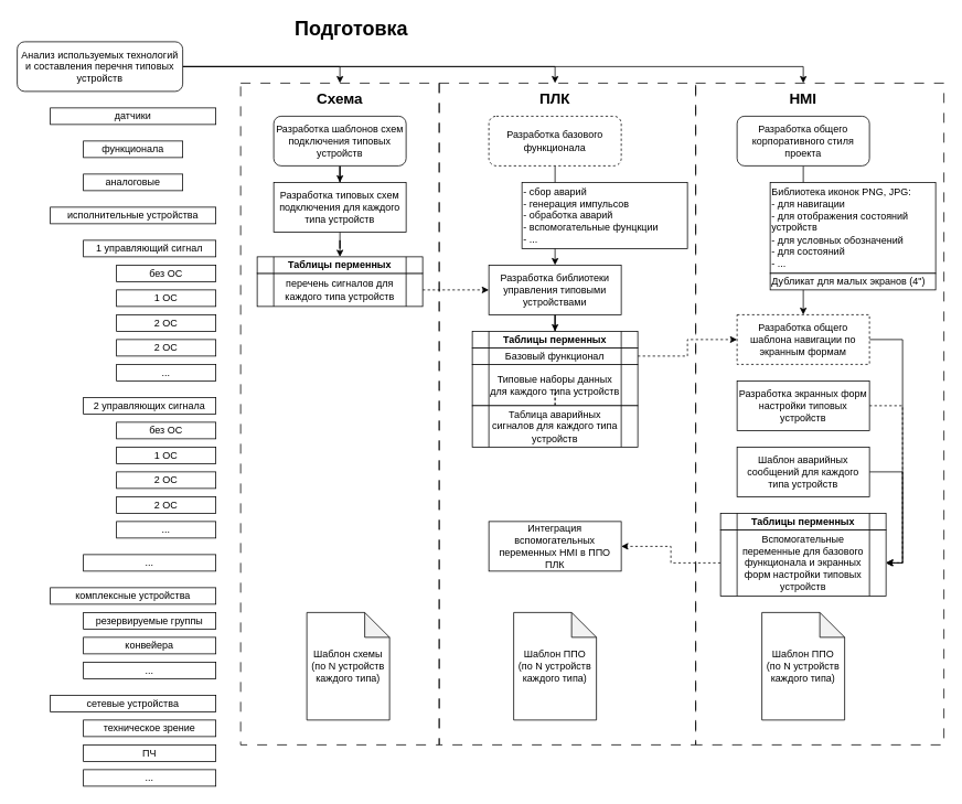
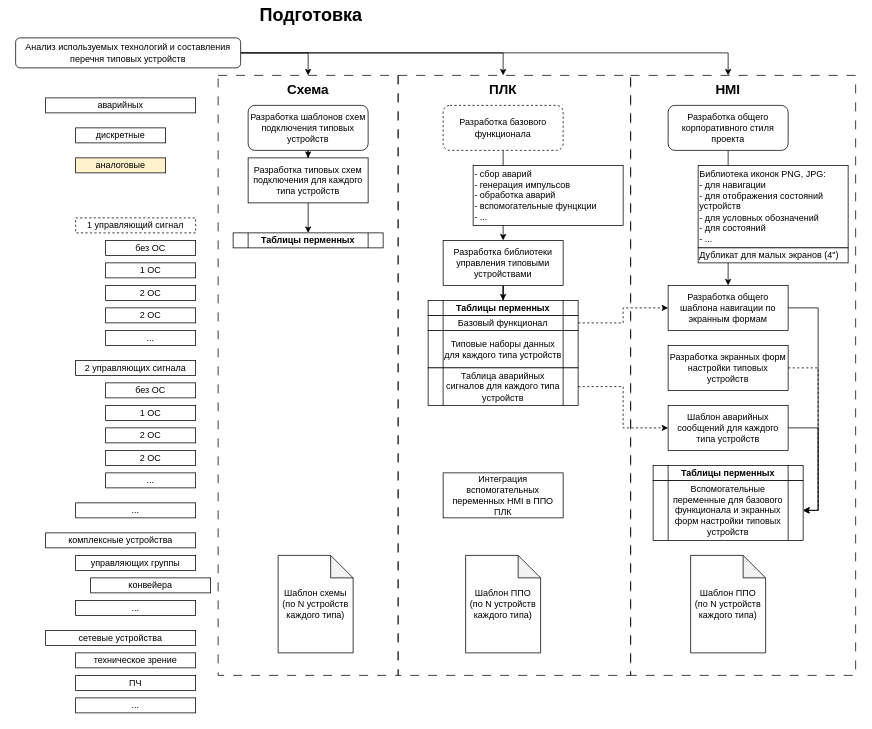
  <mxCell id="0" />
  <mxCell id="1" parent="0" />
  <mxCell id="2" value="" style="rounded=0;whiteSpace=wrap;html=1;fillColor=none;dashed=1;dashPattern=12 12;" vertex="1" parent="1"><mxGeometry x="840" y="100" width="300" height="800" as="geometry" /></mxCell>
  <mxCell id="3" value="" style="rounded=0;whiteSpace=wrap;html=1;fillColor=none;dashed=1;dashPattern=12 12;" vertex="1" parent="1"><mxGeometry x="530" y="100" width="310" height="800" as="geometry" /></mxCell>
  <mxCell id="4" value="" style="rounded=0;whiteSpace=wrap;html=1;fillColor=none;dashed=1;dashPattern=12 12;" vertex="1" parent="1"><mxGeometry x="290" y="100" width="240" height="800" as="geometry" /></mxCell>
- <mxCell id="5" value="Подготовка" style="text;html=1;align=center;verticalAlign=middle;whiteSpace=wrap;rounded=0;fontSize=24;fontStyle=1" vertex="1" parent="1"><mxGeometry x="344" width="160" height="30" as="geometry" y="20" /></mxCell>
+ <mxCell id="5" value="Подготовка" style="text;html=1;align=center;verticalAlign=middle;whiteSpace=wrap;rounded=0;fontSize=24;fontStyle=1" vertex="1" parent="1"><mxGeometry x="334" y="5" width="160" height="30" as="geometry" /></mxCell>
  <mxCell id="6" value="&lt;font style=&quot;font-size: 18px;&quot;&gt;ПЛК&lt;/font&gt;" style="text;html=1;align=center;verticalAlign=middle;whiteSpace=wrap;rounded=0;fontSize=25;fontStyle=1" vertex="1" parent="1"><mxGeometry x="590" y="100" width="160" height="30" as="geometry" /></mxCell>
  <mxCell id="7" value="&lt;font style=&quot;font-size: 18px;&quot;&gt;HMI&lt;/font&gt;" style="text;html=1;align=center;verticalAlign=middle;whiteSpace=wrap;rounded=0;fontSize=25;fontStyle=1" vertex="1" parent="1"><mxGeometry x="890" y="100" width="160" height="30" as="geometry" /></mxCell>
  <mxCell id="8" value="&lt;span style=&quot;font-size: 18px;&quot;&gt;Схема&lt;/span&gt;" style="text;html=1;align=center;verticalAlign=middle;whiteSpace=wrap;rounded=0;fontSize=25;fontStyle=1" vertex="1" parent="1"><mxGeometry x="330" y="100" width="160" height="30" as="geometry" /></mxCell>
- <mxCell id="9" value="датчики" style="rounded=0;whiteSpace=wrap;html=1;" vertex="1" parent="1"><mxGeometry x="60" y="130" width="200" height="20" as="geometry" /></mxCell>
+ <mxCell id="9" value="аварийных" style="rounded=0;whiteSpace=wrap;html=1;" vertex="1" parent="1"><mxGeometry x="60" y="130" width="200" height="20" as="geometry" /></mxCell>
  <mxCell id="10" style="edgeStyle=orthogonalEdgeStyle;rounded=0;orthogonalLoop=1;jettySize=auto;html=1;entryX=0.5;entryY=0;entryDx=0;entryDy=0;" edge="1" parent="1" source="13" target="8"><mxGeometry relative="1" as="geometry" /></mxCell>
  <mxCell id="11" style="edgeStyle=orthogonalEdgeStyle;rounded=0;orthogonalLoop=1;jettySize=auto;html=1;entryX=0.5;entryY=0;entryDx=0;entryDy=0;" edge="1" parent="1" source="13" target="6"><mxGeometry relative="1" as="geometry" /></mxCell>
  <mxCell id="12" style="edgeStyle=orthogonalEdgeStyle;rounded=0;orthogonalLoop=1;jettySize=auto;html=1;entryX=0.5;entryY=0;entryDx=0;entryDy=0;" edge="1" parent="1" source="13" target="7"><mxGeometry relative="1" as="geometry" /></mxCell>
- <mxCell id="13" value="Анализ используемых технологий и составления перечня типовых устройств" style="rounded=1;whiteSpace=wrap;html=1;" vertex="1" parent="1"><mxGeometry x="20" y="50" width="200" height="60" as="geometry" /></mxCell>
- <mxCell id="14" value="функционала" style="rounded=0;whiteSpace=wrap;html=1;" vertex="1" parent="1"><mxGeometry x="100" y="170" width="120" height="20" as="geometry" /></mxCell>
- <mxCell id="15" value="аналоговые" style="rounded=0;whiteSpace=wrap;html=1;" vertex="1" parent="1"><mxGeometry x="100" y="210" width="120" height="20" as="geometry" /></mxCell>
- <mxCell id="16" value="исполнительные устройства" style="rounded=0;whiteSpace=wrap;html=1;" vertex="1" parent="1"><mxGeometry x="60" y="250" width="200" height="20" as="geometry" /></mxCell>
- <mxCell id="17" value="1 управляющий сигнал" style="rounded=0;whiteSpace=wrap;html=1;" vertex="1" parent="1"><mxGeometry x="100" y="290" width="160" height="20" as="geometry" /></mxCell>
+ <mxCell id="13" value="Анализ используемых технологий и составления перечня типовых устройств" style="rounded=1;whiteSpace=wrap;html=1;" vertex="1" parent="1"><mxGeometry x="20" y="50" width="300" height="40" as="geometry" /></mxCell>
+ <mxCell id="14" value="дискретные" style="rounded=0;whiteSpace=wrap;html=1;" vertex="1" parent="1"><mxGeometry x="100" y="170" width="120" height="20" as="geometry" /></mxCell>
+ <mxCell id="15" value="аналоговые" style="rounded=0;whiteSpace=wrap;html=1;fillColor=#fff2cc;" vertex="1" parent="1"><mxGeometry x="100" y="210" width="120" height="20" as="geometry" /></mxCell>
+ <mxCell id="17" value="1 управляющий сигнал" style="rounded=0;whiteSpace=wrap;html=1;dashed=1;" vertex="1" parent="1"><mxGeometry x="100" y="290" width="160" height="20" as="geometry" /></mxCell>
  <mxCell id="18" value="2 управляющих сигнала" style="rounded=0;whiteSpace=wrap;html=1;" vertex="1" parent="1"><mxGeometry x="100" y="480" width="160" height="20" as="geometry" /></mxCell>
  <mxCell id="19" value="без ОС" style="rounded=0;whiteSpace=wrap;html=1;" vertex="1" parent="1"><mxGeometry x="140" y="320" width="120" height="20" as="geometry" /></mxCell>
  <mxCell id="20" value="1 ОС" style="rounded=0;whiteSpace=wrap;html=1;" vertex="1" parent="1"><mxGeometry x="140" y="350" width="120" height="20" as="geometry" /></mxCell>
  <mxCell id="21" value="2 ОС" style="rounded=0;whiteSpace=wrap;html=1;" vertex="1" parent="1"><mxGeometry x="140" y="380" width="120" height="20" as="geometry" /></mxCell>
  <mxCell id="22" value="2 ОС" style="rounded=0;whiteSpace=wrap;html=1;" vertex="1" parent="1"><mxGeometry x="140" y="410" width="120" height="20" as="geometry" /></mxCell>
  <mxCell id="23" value="..." style="rounded=0;whiteSpace=wrap;html=1;" vertex="1" parent="1"><mxGeometry x="140" y="440" width="120" height="20" as="geometry" /></mxCell>
  <mxCell id="24" value="без ОС" style="rounded=0;whiteSpace=wrap;html=1;" vertex="1" parent="1"><mxGeometry x="140" y="510" width="120" height="20" as="geometry" /></mxCell>
  <mxCell id="25" value="1 ОС" style="rounded=0;whiteSpace=wrap;html=1;" vertex="1" parent="1"><mxGeometry x="140" y="540" width="120" height="20" as="geometry" /></mxCell>
  <mxCell id="26" value="2 ОС" style="rounded=0;whiteSpace=wrap;html=1;" vertex="1" parent="1"><mxGeometry x="140" y="570" width="120" height="20" as="geometry" /></mxCell>
  <mxCell id="27" value="2 ОС" style="rounded=0;whiteSpace=wrap;html=1;" vertex="1" parent="1"><mxGeometry x="140" y="600" width="120" height="20" as="geometry" /></mxCell>
  <mxCell id="28" value="..." style="rounded=0;whiteSpace=wrap;html=1;" vertex="1" parent="1"><mxGeometry x="140" y="630" width="120" height="20" as="geometry" /></mxCell>
  <mxCell id="29" value="..." style="rounded=0;whiteSpace=wrap;html=1;" vertex="1" parent="1"><mxGeometry x="100" y="670" width="160" height="20" as="geometry" /></mxCell>
  <mxCell id="30" value="комплексные устройства" style="rounded=0;whiteSpace=wrap;html=1;" vertex="1" parent="1"><mxGeometry x="60" y="710" width="200" height="20" as="geometry" /></mxCell>
- <mxCell id="31" value="резервируемые группы" style="rounded=0;whiteSpace=wrap;html=1;" vertex="1" parent="1"><mxGeometry x="100" y="740" width="160" height="20" as="geometry" /></mxCell>
- <mxCell id="32" value="конвейера" style="rounded=0;whiteSpace=wrap;html=1;" vertex="1" parent="1"><mxGeometry x="100" y="770" width="160" height="20" as="geometry" /></mxCell>
+ <mxCell id="31" value="управляющих группы" style="rounded=0;whiteSpace=wrap;html=1;" vertex="1" parent="1"><mxGeometry x="100" y="740" width="160" height="20" as="geometry" /></mxCell>
+ <mxCell id="32" value="конвейера" style="rounded=0;whiteSpace=wrap;html=1;" vertex="1" parent="1"><mxGeometry x="120" y="770" width="160" height="20" as="geometry" /></mxCell>
  <mxCell id="33" value="..." style="rounded=0;whiteSpace=wrap;html=1;" vertex="1" parent="1"><mxGeometry x="100" y="800" width="160" height="20" as="geometry" /></mxCell>
  <mxCell id="34" style="edgeStyle=orthogonalEdgeStyle;rounded=0;orthogonalLoop=1;jettySize=auto;html=1;entryX=0.5;entryY=0;entryDx=0;entryDy=0;" edge="1" parent="1" source="35" target="48"><mxGeometry relative="1" as="geometry" /></mxCell>
  <mxCell id="35" value="Разработка шаблонов схем подключения типовых устройств" style="rounded=1;whiteSpace=wrap;html=1;" vertex="1" parent="1"><mxGeometry x="330" y="140" width="160" height="60" as="geometry" /></mxCell>
  <mxCell id="36" style="edgeStyle=orthogonalEdgeStyle;rounded=0;orthogonalLoop=1;jettySize=auto;html=1;entryX=0.5;entryY=0;entryDx=0;entryDy=0;" edge="1" parent="1" source="37" target="53"><mxGeometry relative="1" as="geometry" /></mxCell>
  <mxCell id="37" value="Разработка общего корпоративного стиля проекта" style="rounded=1;whiteSpace=wrap;html=1;" vertex="1" parent="1"><mxGeometry x="890" y="140" width="160" height="60" as="geometry" /></mxCell>
  <mxCell id="38" style="edgeStyle=orthogonalEdgeStyle;rounded=0;orthogonalLoop=1;jettySize=auto;html=1;" edge="1" parent="1" source="39" target="42"><mxGeometry relative="1" as="geometry" /></mxCell>
  <mxCell id="39" value="Разработка базового функционала" style="rounded=1;whiteSpace=wrap;html=1;dashed=1;" vertex="1" parent="1"><mxGeometry x="590" y="140" width="160" height="60" as="geometry" /></mxCell>
  <mxCell id="40" value="- сбор аварий&lt;br&gt;- генерация импульсов&lt;br&gt;- обработка аварий&lt;br&gt;- вспомогательные фунцкции&lt;br&gt;- ..." style="rounded=0;whiteSpace=wrap;html=1;align=left;" vertex="1" parent="1"><mxGeometry x="630" y="220" width="200" height="80" as="geometry" /></mxCell>
  <mxCell id="41" style="edgeStyle=orthogonalEdgeStyle;rounded=0;orthogonalLoop=1;jettySize=auto;html=1;entryX=0.5;entryY=0;entryDx=0;entryDy=0;" edge="1" parent="1" source="42" target="45"><mxGeometry relative="1" as="geometry" /></mxCell>
  <mxCell id="42" value="Разработка библиотеки управления типовыми устройствами" style="rounded=0;whiteSpace=wrap;html=1;" vertex="1" parent="1"><mxGeometry x="590" y="320" width="160" height="60" as="geometry" /></mxCell>
  <mxCell id="43" style="edgeStyle=orthogonalEdgeStyle;rounded=0;orthogonalLoop=1;jettySize=auto;html=1;entryX=0;entryY=0.5;entryDx=0;entryDy=0;dashed=1;" edge="1" parent="1" source="44" target="53"><mxGeometry relative="1" as="geometry" /></mxCell>
  <mxCell id="44" value="Базовый функционал" style="shape=process;whiteSpace=wrap;html=1;backgroundOutline=1;" vertex="1" parent="1"><mxGeometry x="570" y="420" width="200" height="20" as="geometry" /></mxCell>
  <mxCell id="45" value="Таблицы перменных" style="shape=process;whiteSpace=wrap;html=1;backgroundOutline=1;fontStyle=1" vertex="1" parent="1"><mxGeometry x="570" y="400" width="200" height="20" as="geometry" /></mxCell>
  <mxCell id="46" value="Типовые наборы данных для каждого типа устройств" style="shape=process;whiteSpace=wrap;html=1;backgroundOutline=1;" vertex="1" parent="1"><mxGeometry x="570" y="440" width="200" height="50" as="geometry" /></mxCell>
  <mxCell id="47" style="edgeStyle=orthogonalEdgeStyle;rounded=0;orthogonalLoop=1;jettySize=auto;html=1;entryX=0.5;entryY=0;entryDx=0;entryDy=0;" edge="1" parent="1" source="48" target="51"><mxGeometry relative="1" as="geometry" /></mxCell>
- <mxCell id="48" value="Разработка типовых схем подключения для каждого типа устройств" style="rounded=0;whiteSpace=wrap;html=1;" vertex="1" parent="1"><mxGeometry x="330" y="220" width="160" height="60" as="geometry" /></mxCell>
- <mxCell id="49" style="edgeStyle=orthogonalEdgeStyle;rounded=0;orthogonalLoop=1;jettySize=auto;html=1;entryX=0;entryY=0.5;entryDx=0;entryDy=0;dashed=1;" edge="1" parent="1" source="50" target="42"><mxGeometry relative="1" as="geometry" /></mxCell>
- <mxCell id="50" value="перечень сигналов для каждого типа устройств" style="shape=process;whiteSpace=wrap;html=1;backgroundOutline=1;" vertex="1" parent="1"><mxGeometry x="310" y="330" width="200" height="40" as="geometry" /></mxCell>
+ <mxCell id="48" value="Разработка типовых схем подключения для каждого типа устройств" style="rounded=0;whiteSpace=wrap;html=1;" vertex="1" parent="1"><mxGeometry x="330" y="210" width="160" height="60" as="geometry" /></mxCell>
  <mxCell id="51" value="Таблицы перменных" style="shape=process;whiteSpace=wrap;html=1;backgroundOutline=1;fontStyle=1" vertex="1" parent="1"><mxGeometry x="310" y="310" width="200" height="20" as="geometry" /></mxCell>
  <mxCell id="52" style="edgeStyle=orthogonalEdgeStyle;rounded=0;orthogonalLoop=1;jettySize=auto;html=1;entryX=1;entryY=0.5;entryDx=0;entryDy=0;" edge="1" parent="1" source="53" target="57"><mxGeometry relative="1" as="geometry"><Array as="points"><mxPoint x="1090" y="410" /><mxPoint x="1090" y="680" /></Array></mxGeometry></mxCell>
- <mxCell id="53" value="Разработка общего шаблона навигации по экранным формам" style="rounded=0;whiteSpace=wrap;html=1;dashed=1;" vertex="1" parent="1"><mxGeometry x="890" y="380" width="160" height="60" as="geometry" /></mxCell>
+ <mxCell id="53" value="Разработка общего шаблона навигации по экранным формам" style="rounded=0;whiteSpace=wrap;html=1;" vertex="1" parent="1"><mxGeometry x="890" y="380" width="160" height="60" as="geometry" /></mxCell>
  <mxCell id="54" style="edgeStyle=orthogonalEdgeStyle;rounded=0;orthogonalLoop=1;jettySize=auto;html=1;entryX=1;entryY=0.5;entryDx=0;entryDy=0;dashed=1;" edge="1" parent="1" source="55" target="57"><mxGeometry relative="1" as="geometry"><Array as="points"><mxPoint x="1090" y="490" /><mxPoint x="1090" y="680" /></Array></mxGeometry></mxCell>
  <mxCell id="55" value="Разработка экранных форм настройки типовых устройств" style="rounded=0;whiteSpace=wrap;html=1;" vertex="1" parent="1"><mxGeometry x="890" y="460" width="160" height="60" as="geometry" /></mxCell>
- <mxCell id="56" style="edgeStyle=orthogonalEdgeStyle;rounded=0;orthogonalLoop=1;jettySize=auto;html=1;entryX=1;entryY=0.5;entryDx=0;entryDy=0;dashed=1;" edge="1" parent="1" source="57" target="59"><mxGeometry relative="1" as="geometry" /></mxCell>
  <mxCell id="57" value="Вспомогательные переменные для базового функционала и экранных форм настройки типовых устройств" style="shape=process;whiteSpace=wrap;html=1;backgroundOutline=1;" vertex="1" parent="1"><mxGeometry x="870" y="640" width="200" height="80" as="geometry" /></mxCell>
  <mxCell id="58" value="Таблицы перменных" style="shape=process;whiteSpace=wrap;html=1;backgroundOutline=1;fontStyle=1" vertex="1" parent="1"><mxGeometry x="870" y="620" width="200" height="20" as="geometry" /></mxCell>
  <mxCell id="59" value="Интеграция вспомогательных переменных HMI в ППО ПЛК" style="rounded=0;whiteSpace=wrap;html=1;" vertex="1" parent="1"><mxGeometry x="590" y="630" width="160" height="60" as="geometry" /></mxCell>
- <mxCell id="60" style="edgeStyle=orthogonalEdgeStyle;rounded=0;orthogonalLoop=1;jettySize=auto;html=1;dashed=1;" edge="1" parent="1" source="61" target="46"><mxGeometry relative="1" as="geometry" /></mxCell>
+ <mxCell id="60" style="edgeStyle=orthogonalEdgeStyle;rounded=0;orthogonalLoop=1;jettySize=auto;html=1;entryX=0;entryY=0.5;entryDx=0;entryDy=0;dashed=1;" edge="1" parent="1" source="61" target="63"><mxGeometry relative="1" as="geometry" /></mxCell>
  <mxCell id="61" value="Таблица аварийных сигналов для каждого типа устройств" style="shape=process;whiteSpace=wrap;html=1;backgroundOutline=1;" vertex="1" parent="1"><mxGeometry x="570" y="490" width="200" height="50" as="geometry" /></mxCell>
  <mxCell id="62" style="edgeStyle=orthogonalEdgeStyle;rounded=0;orthogonalLoop=1;jettySize=auto;html=1;entryX=1;entryY=0.5;entryDx=0;entryDy=0;" edge="1" parent="1" source="63" target="57"><mxGeometry relative="1" as="geometry"><Array as="points"><mxPoint x="1090" y="570" /><mxPoint x="1090" y="680" /></Array></mxGeometry></mxCell>
  <mxCell id="63" value="Шаблон аварийных сообщений для каждого типа устройств" style="rounded=0;whiteSpace=wrap;html=1;" vertex="1" parent="1"><mxGeometry x="890" y="540" width="160" height="60" as="geometry" /></mxCell>
  <mxCell id="64" value="Шаблон ППО&lt;br&gt;(по N устройств каждого типа)" style="shape=note;whiteSpace=wrap;html=1;backgroundOutline=1;darkOpacity=0.05;" vertex="1" parent="1"><mxGeometry x="620" y="740" width="100" height="130" as="geometry" /></mxCell>
  <mxCell id="65" value="Шаблон ППО&lt;br&gt;(по N устройств каждого типа)" style="shape=note;whiteSpace=wrap;html=1;backgroundOutline=1;darkOpacity=0.05;" vertex="1" parent="1"><mxGeometry x="920" y="740" width="100" height="130" as="geometry" /></mxCell>
  <mxCell id="66" value="Библиотека иконок PNG, JPG:&lt;br&gt;- для навигации&lt;br&gt;- для отображения состояний устройств&lt;br&gt;- для условных обозначений&lt;br&gt;- для состояний&lt;br&gt;- ..." style="rounded=0;whiteSpace=wrap;html=1;align=left;" vertex="1" parent="1"><mxGeometry x="930" y="220" width="200" height="110" as="geometry" /></mxCell>
  <mxCell id="67" value="Дубликат для малых экранов (4&quot;)" style="rounded=0;whiteSpace=wrap;html=1;align=left;" vertex="1" parent="1"><mxGeometry x="930" y="330" width="200" height="20" as="geometry" /></mxCell>
  <mxCell id="68" value="Шаблон схемы&lt;br&gt;(по N устройств каждого типа)" style="shape=note;whiteSpace=wrap;html=1;backgroundOutline=1;darkOpacity=0.05;" vertex="1" parent="1"><mxGeometry x="370" y="740" width="100" height="130" as="geometry" /></mxCell>
  <mxCell id="69" value="техническое зрение" style="rounded=0;whiteSpace=wrap;html=1;" vertex="1" parent="1"><mxGeometry x="100" y="870" width="160" height="20" as="geometry" /></mxCell>
  <mxCell id="70" value="сетевые устройства" style="rounded=0;whiteSpace=wrap;html=1;" vertex="1" parent="1"><mxGeometry x="60" y="840" width="200" height="20" as="geometry" /></mxCell>
  <mxCell id="71" value="ПЧ" style="rounded=0;whiteSpace=wrap;html=1;" vertex="1" parent="1"><mxGeometry x="100" y="900" width="160" height="20" as="geometry" /></mxCell>
  <mxCell id="72" value="..." style="rounded=0;whiteSpace=wrap;html=1;" vertex="1" parent="1"><mxGeometry x="100" y="930" width="160" height="20" as="geometry" /></mxCell>
